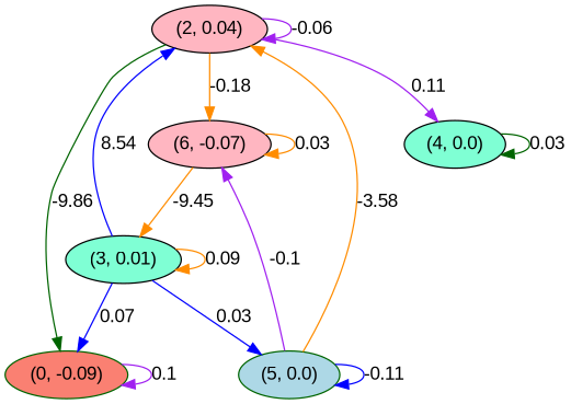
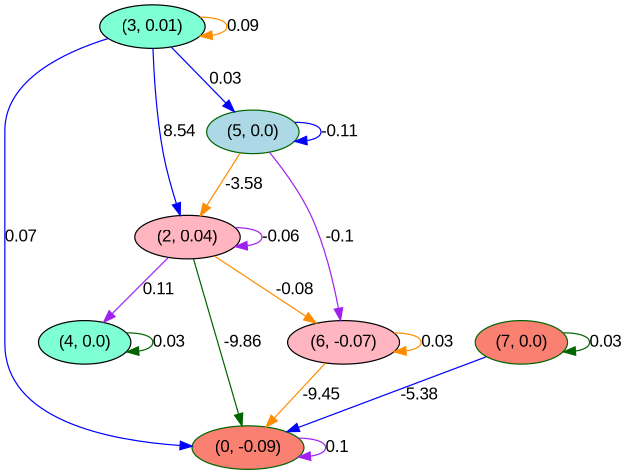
  digraph {
    fontname="Liberation Sans"
    node [color=black fillcolor=salmon fontname="Liberation Sans" style=filled]
    edge [color=darkorange fontname="Liberation Sans"]
    n1 [color=darkgreen label="(0, -0.09)"]
    n2 [fillcolor=lightpink label="(2, 0.04)"]
    n3 [fillcolor=lightpink label="(6, -0.07)"]
    n4 [fillcolor=aquamarine label="(4, 0.0)"]
    n5 [fillcolor=aquamarine label="(3, 0.01)"]
+   n6 [color=darkgreen label="(7, 0.0)"]
    n7 [color=darkgreen fillcolor=lightblue label="(5, 0.0)"]
    n1 -> n1 [color=purple label=0.1]
    n2 -> n1 [color=darkgreen label=-9.86]
    n2 -> n2 [color=purple label=-0.06]
-   n2 -> n3 [label=-0.18]
+   n2 -> n3 [label=-0.08]
    n2 -> n4 [color=purple label=0.11]
    n3 -> n3 [label=0.03]
-   n3 -> n5 [label=-9.45]
+   n3 -> n1 [label=-9.45]
    n4 -> n4 [color=darkgreen label=0.03]
    n5 -> n1 [color=blue label=0.07]
    n5 -> n2 [color=blue label=8.54]
    n5 -> n5 [label=0.09]
    n5 -> n7 [color=blue label=0.03]
+   n6 -> n1 [color=blue label=-5.38]
+   n6 -> n6 [color=darkgreen label=0.03]
    n7 -> n2 [label=-3.58]
    n7 -> n3 [color=purple label=-0.1]
    n7 -> n7 [color=blue label=-0.11]
  }
